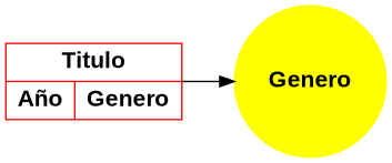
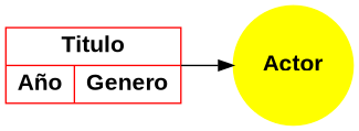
  digraph {
    rankdir=LR
    node [fontname="Arial Black" fontsize=16]
-   n1 [color=yellow label=Genero shape=circle style=filled]
+   n1 [color=yellow label=Actor shape=circle style=filled]
    n2 [color=red label="Titulo | {Año | Genero } " shape=record]
    n2 -> n1
  }
